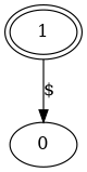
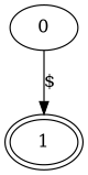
  digraph {
    n1 [is_final=True is_start=False label=1 peripheries=2]
    n2 [is_final=False is_start=True label=0 peripheries=1]
-   n1 -> n2 [label="$"]
+   n2 -> n1 [label="$"]
  }
